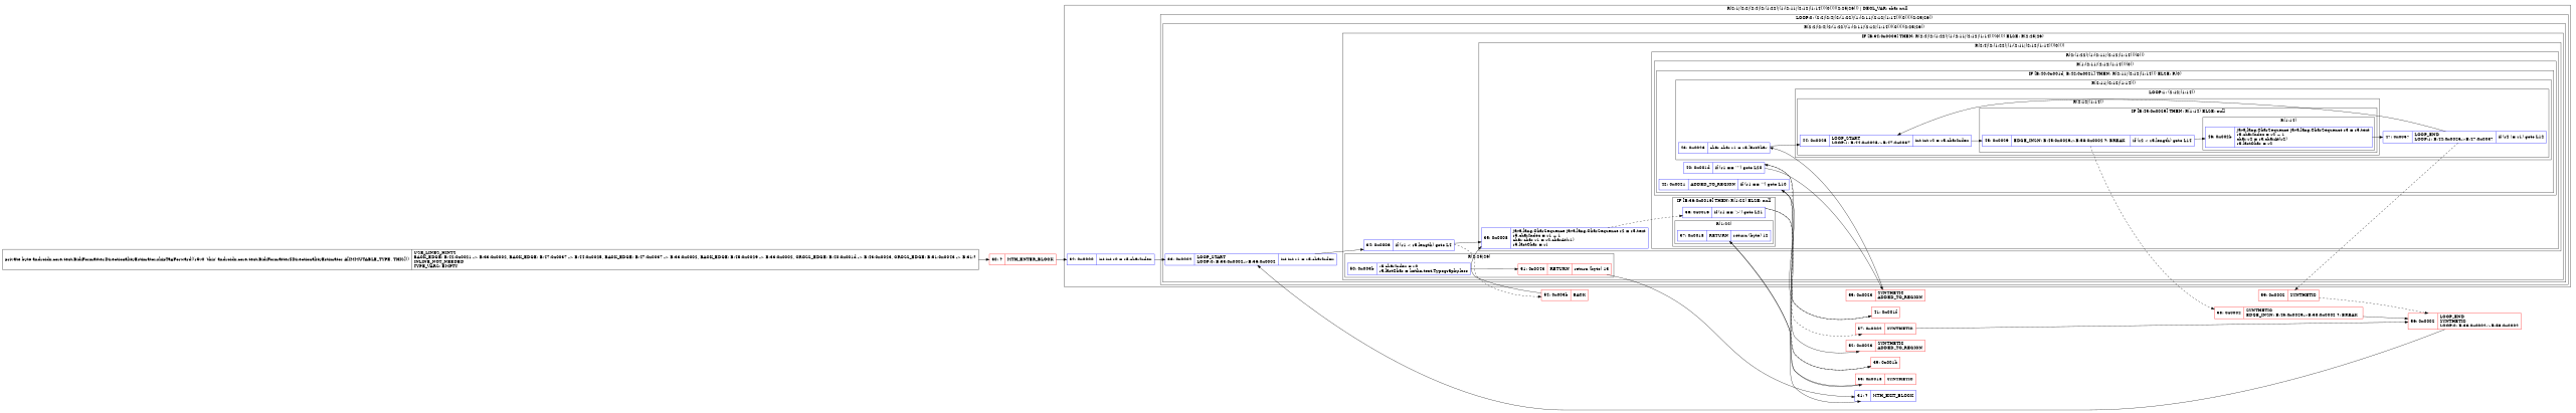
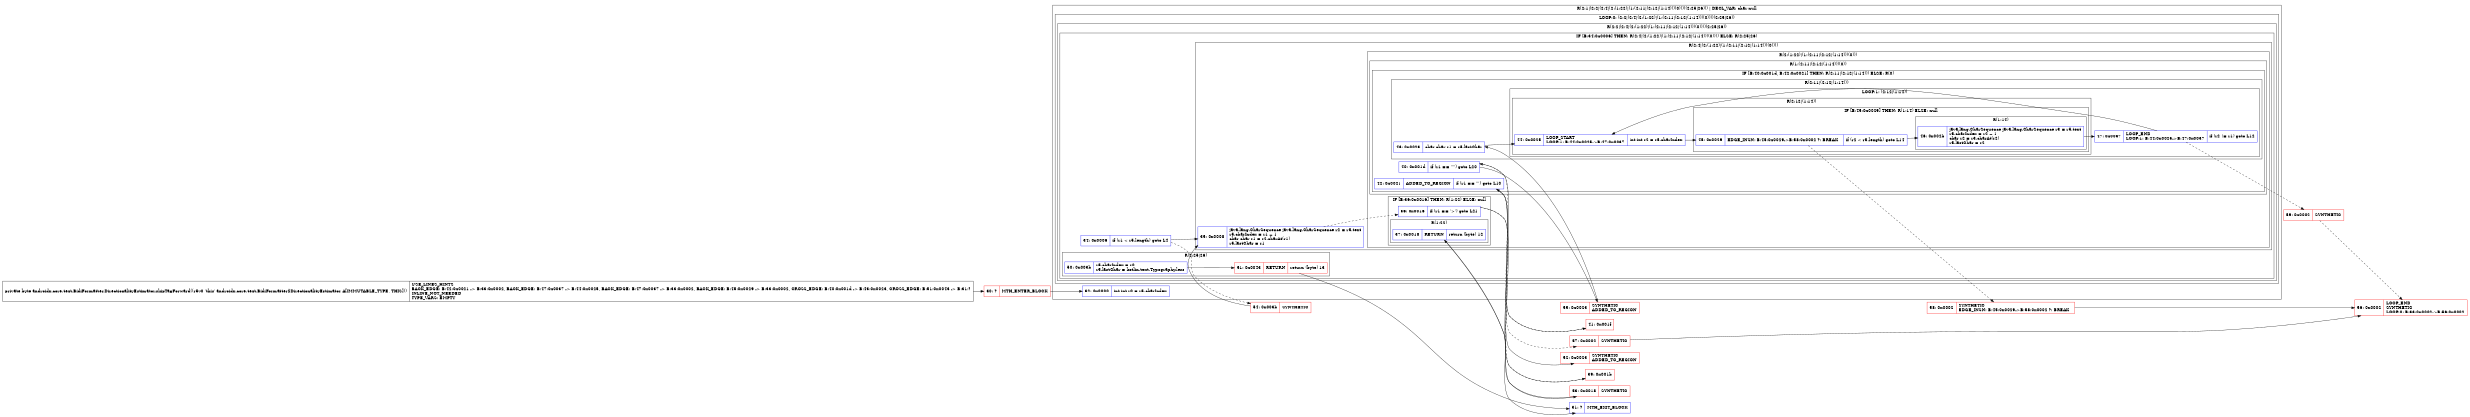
  digraph {
    rankdir=LR
    node [color=blue shape=record]
    n1 [label="{37\:\ 0x0018|RETURN\l|return (byte) 12\l}"]
    n2 [label="{36\:\ 0x0016|if (r1 == '\>') goto L21\l}"]
    n3 [label="{46\:\ 0x002b|java.lang.CharSequence java.lang.CharSequence r3 = r5.text\lr5.charIndex = r2 + 1\lchar r2 = r3.charAt(r2)\lr5.lastChar = r2\l}"]
    n4 [label="{45\:\ 0x0029|EDGE_INSN: B:45:0x0029\-\>B:58:0x0002 ?: BREAK  \l|if (r2 \< r5.length) goto L14\l}"]
    n5 [label="{44\:\ 0x0025|LOOP_START\lLOOP:1: B:44:0x0025\-\>B:47:0x0037\l|int int r2 = r5.charIndex\l}"]
    n6 [label="{47\:\ 0x0037|LOOP_END\lLOOP:1: B:44:0x0025\-\>B:47:0x0037\l|if (r2 != r1) goto L12\l}"]
    n7 [label="{43\:\ 0x0023|char char r1 = r5.lastChar\l}"]
    n8 [label="{40\:\ 0x001d|if (r1 == '\"') goto L20\l}"]
    n9 [label="{42\:\ 0x0021|ADDED_TO_REGION\l|if (r1 == ''') goto L10\l}"]
    n10 [label="{35\:\ 0x0008|java.lang.CharSequence java.lang.CharSequence r2 = r5.text\lr5.charIndex = r1 + 1\lchar char r1 = r2.charAt(r1)\lr5.lastChar = r1\l}"]
    n11 [label="{50\:\ 0x003b|r5.charIndex = r0\lr5.lastChar = kotlin.text.Typography.less\l}"]
    n12 [color=red label="{51\:\ 0x0043|RETURN\l|return (byte) 13\l}"]
    n13 [label="{34\:\ 0x0006|if (r1 \< r5.length) goto L4\l}"]
-   n14 [label="{33\:\ 0x0002|LOOP_START\lLOOP:0: B:33:0x0002\-\>B:56:0x0002\l|int int r1 = r5.charIndex\l}"]
    n15 [label="{32\:\ 0x0000|int int r0 = r5.charIndex\l}"]
    n16 [label="{31\:\ ?|MTH_EXIT_BLOCK\l}"]
    n17 [color=red label="{39\:\ 0x001b}"]
    n18 [color=red label="{53\:\ 0x0018|SYNTHETIC\l}"]
    n19 [color=red label="{58\:\ 0x0002|SYNTHETIC\lEDGE_INSN: B:45:0x0029\-\>B:58:0x0002 ?: BREAK  \l}"]
    n20 [color=red label="{59\:\ 0x0002|SYNTHETIC\l}"]
    n21 [color=red label="{41\:\ 0x001f}"]
    n22 [color=red label="{55\:\ 0x0023|SYNTHETIC\lADDED_TO_REGION\l}"]
    n23 [color=red label="{52\:\ 0x0023|SYNTHETIC\lADDED_TO_REGION\l}"]
    n24 [color=red label="{57\:\ 0x0002|SYNTHETIC\l}"]
-   n25 [color=red label="{54\:\ 0x003b|BACK\l}"]
+   n25 [color=red label="{54\:\ 0x003b|SYNTHETIC\l}"]
    n26 [color=red label="{56\:\ 0x0002|LOOP_END\lSYNTHETIC\lLOOP:0: B:33:0x0002\-\>B:56:0x0002\l}"]
    n27 [color=red label="{30\:\ ?|MTH_ENTER_BLOCK\l}"]
    n28 [label="{private byte androidx.core.text.BidiFormatter.DirectionalityEstimator.skipTagForward((r5v0 'this' androidx.core.text.BidiFormatter$DirectionalityEstimator A[IMMUTABLE_TYPE, THIS]))  | USE_LINES_HINTS\lBACK_EDGE: B:42:0x0021 \-\> B:33:0x0002, BACK_EDGE: B:47:0x0037 \-\> B:44:0x0025, BACK_EDGE: B:47:0x0037 \-\> B:33:0x0002, BACK_EDGE: B:45:0x0029 \-\> B:33:0x0002, CROSS_EDGE: B:40:0x001d \-\> B:43:0x0023, CROSS_EDGE: B:51:0x0043 \-\> B:31:?\lINLINE_NOT_NEEDED\lTYPE_VARS: EMPTY\l}" color=""]
    subgraph cluster_1 {
      label="R(2:1|(2:2|(2:4|(2:(1:22)|(1:(2:11|(2:12|(1:14)))(0))))(2:25|26))) | DECL_VAR: char null\l"
      n15
      subgraph cluster_2 {
        label="LOOP:0: (2:2|(2:4|(2:(1:22)|(1:(2:11|(2:12|(1:14)))(0))))(2:25|26))"
        subgraph cluster_3 {
          label="R(2:2|(2:4|(2:(1:22)|(1:(2:11|(2:12|(1:14)))(0))))(2:25|26))"
-         n14
          subgraph cluster_4 {
            label="IF [B:34:0x0006] THEN: R(2:4|(2:(1:22)|(1:(2:11|(2:12|(1:14)))(0)))) ELSE: R(2:25|26)"
            n13
            subgraph cluster_5 {
              label="R(2:4|(2:(1:22)|(1:(2:11|(2:12|(1:14)))(0))))"
              n10
              subgraph cluster_6 {
                label="R(2:(1:22)|(1:(2:11|(2:12|(1:14)))(0)))"
                subgraph cluster_7 {
                  label="IF [B:36:0x0016] THEN: R(1:22) ELSE: null"
                  n2
                  subgraph cluster_8 {
                    label="R(1:22)"
                    n1
                  }
                }
                subgraph cluster_9 {
                  label="R(1:(2:11|(2:12|(1:14)))(0))"
                  subgraph cluster_10 {
                    label="IF [B:40:0x001d, B:42:0x0021] THEN: R(2:11|(2:12|(1:14))) ELSE: R(0)"
                    n8
                    n9
                    subgraph cluster_11 {
                      label="R(2:11|(2:12|(1:14)))"
                      n7
                      subgraph cluster_12 {
                        label="LOOP:1: (2:12|(1:14))"
                        n6
                        subgraph cluster_13 {
                          label="R(2:12|(1:14))"
                          n5
                          subgraph cluster_14 {
                            label="IF [B:45:0x0029] THEN: R(1:14) ELSE: null"
                            n4
                            subgraph cluster_15 {
                              label="R(1:14)"
                              n3
                            }
                          }
                        }
                      }
                    }
                    subgraph cluster_16 {
                      label="R(0)"
                    }
                  }
                }
              }
            }
            subgraph cluster_17 {
              label="R(2:25|26)"
              n11
              n12
            }
          }
        }
      }
    }
    n1 -> n16
    n2 -> n17 [style=dashed]
    n2 -> n18
    n3 -> n6
    n4 -> n3
    n4 -> n19 [style=dashed]
    n5 -> n4
    n6 -> n5
    n6 -> n20 [style=dashed]
    n7 -> n5
    n8 -> n21 [style=dashed]
    n8 -> n22
    n9 -> n23
    n9 -> n24 [style=dashed]
    n10 -> n2 [style=dashed]
    n11 -> n12
    n12 -> n16
    n13 -> n10
    n13 -> n25 [style=dashed]
-   n14 -> n13
-   n15 -> n14
    n17 -> n8
    n18 -> n1
    n19 -> n26
    n20 -> n26 [style=dashed]
    n21 -> n9
    n22 -> n7
    n24 -> n26
    n25 -> n10
-   n26 -> n14
    n27 -> n15
    n28 -> n27
  }
